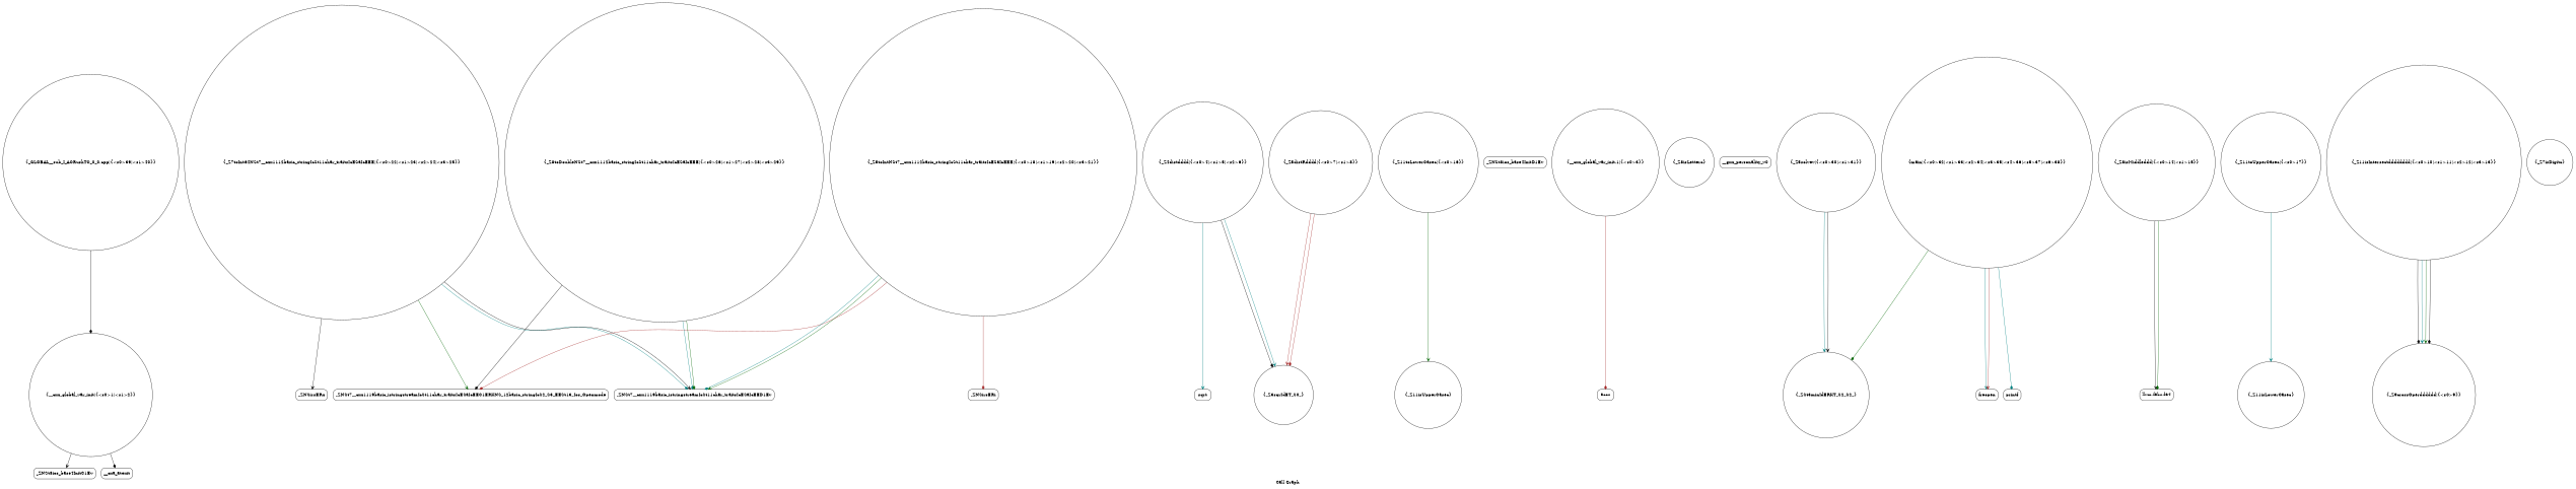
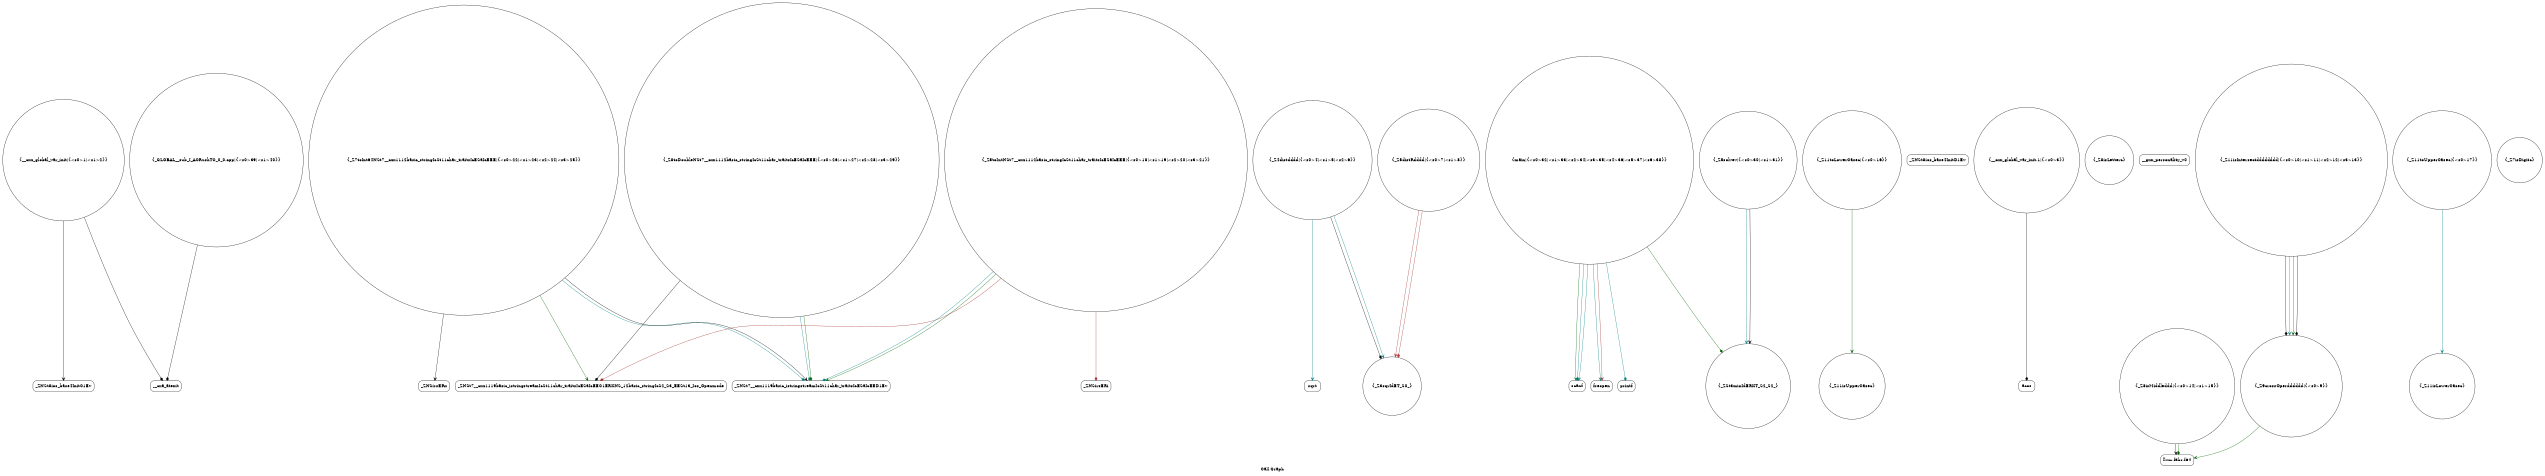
  digraph {
    label="Call Graph"
    node [shape=circle]
    edge [arrowhead=vee color=teal tailport=s0]
    n1 [label="{__cxx_global_var_init|{<s0>1|<s1>2}}"]
    n2 [label="{_ZNSt8ios_base4InitC1Ev}" shape=Mrecord]
    n3 [label="{__cxa_atexit}" shape=Mrecord]
    n4 [label="{_ZNSirsERx}" shape=Mrecord]
    n5 [label="{sqrt}" shape=Mrecord]
+   n6 [label="{scanf}" shape=Mrecord]
    n7 [label="{_Z11isUpperCasec}"]
    n8 [label="{_ZNSt7__cxx1119basic_istringstreamIcSt11char_traitsIcESaIcEEC1ERKNS_12basic_stringIcS2_S3_EESt13_Ios_Openmode}" shape=Mrecord]
    n9 [label="{_ZNSt8ios_base4InitD1Ev}" shape=Mrecord]
    n10 [label="{_Z5distRdddd|{<s0>7|<s1>8}}"]
    n11 [label="{_Z3sqrIdET_S0_}"]
    n12 [label="{_GLOBAL__sub_I_ACRushTC_0_0.cpp|{<s0>39|<s1>40}}"]
    n13 [label="{__cxx_global_var_init.1|{<s0>3}}"]
    n14 [label="{acos}" shape=Mrecord]
    n15 [label="{_Z8isLetterc}"]
    n16 [label="{__gxx_personality_v0}" shape=Mrecord]
    n17 [label="{_ZSt3minIdERKT_S2_S2_}"]
    n18 [label="{llvm.fabs.f64}" shape=Mrecord]
    n19 [label="{_Z11toLowerCasec|{<s0>16}}"]
    n20 [label="{_Z7toInt64NSt7__cxx1112basic_stringIcSt11char_traitsIcESaIcEEE|{<s0>22|<s1>23|<s2>24|<s3>25}}"]
    n21 [label="{_ZNSt7__cxx1119basic_istringstreamIcSt11char_traitsIcESaIcEED1Ev}" shape=Mrecord]
    n22 [label="{_Z4distdddd|{<s0>4|<s1>5|<s2>6}}"]
    n23 [label="{freopen}" shape=Mrecord]
    n24 [label="{_Z8isMiddleddd|{<s0>14|<s1>15}}"]
    n25 [label="{_Z5toIntNSt7__cxx1112basic_stringIcSt11char_traitsIcESaIcEEE|{<s0>18|<s1>19|<s2>20|<s3>21}}"]
    n26 [label="{_ZNSirsERi}" shape=Mrecord]
    n27 [label="{_Z8toDoubleNSt7__cxx1112basic_stringIcSt11char_traitsIcESaIcEEE|{<s0>26|<s1>27|<s2>28|<s3>29}}"]
    n28 [label="{printf}" shape=Mrecord]
    n29 [label="{_Z11isLowerCasec}"]
    n30 [label="{_Z5solvev|{<s0>30|<s1>31}}"]
    n31 [label="{_Z9crossOperdddddd|{<s0>9}}"]
    n32 [label="{_Z7isDigitc}"]
    n33 [label="{main|{<s0>32|<s1>33|<s2>34|<s3>35|<s4>36|<s5>37|<s6>38}}"]
    n34 [label="{_Z11isIntersectdddddddd|{<s0>10|<s1>11|<s2>12|<s3>13}}"]
    n35 [label="{_Z11toUpperCasec|{<s0>17}}"]
    n1 -> n2 [color=black]
    n1 -> n3 [arrowhead=diamond color=black tailport=s1]
    n10 -> n11 [color=brown]
    n10 -> n11 [arrowhead=diamond color=brown tailport=s1]
-   n12 -> n1 [arrowhead=diamond color=black]
-   n13 -> n14 [arrowhead=diamond color=brown]
+   n12 -> n3 [arrowhead=diamond color=black]
+   n13 -> n14 [arrowhead=diamond color=black]
    n19 -> n7 [color=darkgreen]
    n20 -> n4 [color=black tailport=s1]
    n20 -> n8 [color=darkgreen]
    n20 -> n21 [arrowhead=diamond tailport=s2]
    n20 -> n21 [color=black tailport=s3]
    n22 -> n5 [tailport=s2]
    n22 -> n11 [arrowhead=diamond color=black]
    n22 -> n11 [tailport=s1]
    n24 -> n18 [color=black]
    n24 -> n18 [arrowhead=diamond color=darkgreen tailport=s1]
    n25 -> n8 [arrowhead=diamond color=brown]
    n25 -> n21 [arrowhead=diamond tailport=s2]
    n25 -> n21 [color=darkgreen tailport=s3]
    n25 -> n26 [arrowhead=diamond color=brown tailport=s1]
    n27 -> n8 [arrowhead=diamond color=black]
    n27 -> n21 [arrowhead=diamond tailport=s2]
    n27 -> n21 [arrowhead=diamond color=darkgreen tailport=s3]
    n30 -> n17
    n30 -> n17 [color=black tailport=s1]
+   n31 -> n18 [color=darkgreen]
+   n33 -> n6 [color=darkgreen tailport=s2]
+   n33 -> n6 [arrowhead=diamond tailport=s3]
+   n33 -> n6 [tailport=s4]
    n33 -> n17 [arrowhead=diamond color=darkgreen tailport=s5]
    n33 -> n23
    n33 -> n23 [color=brown tailport=s1]
    n33 -> n28 [arrowhead=diamond tailport=s6]
    n34 -> n31 [arrowhead=diamond color=black]
    n34 -> n31 [tailport=s1]
    n34 -> n31 [color=darkgreen tailport=s2]
    n34 -> n31 [arrowhead=diamond color=black tailport=s3]
    n35 -> n29
  }
